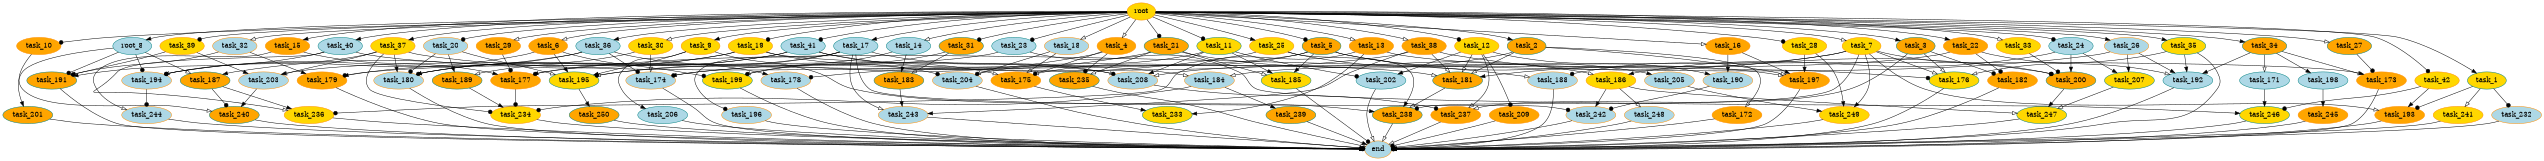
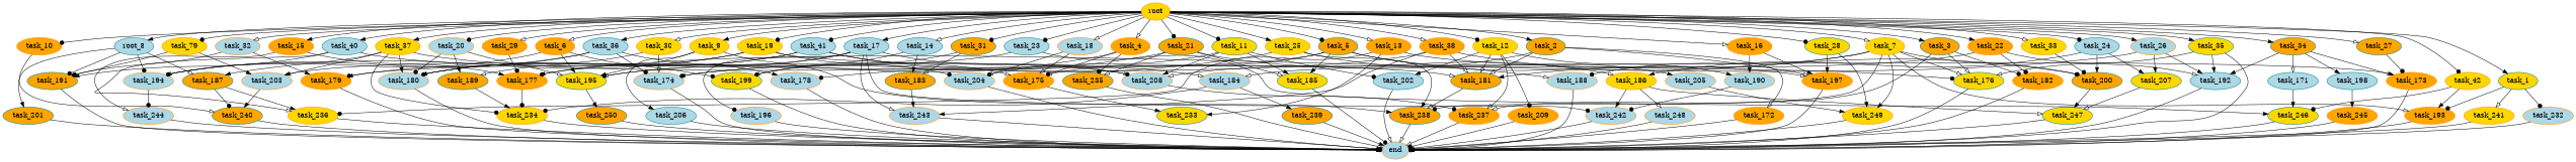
  digraph {
    fontname="DejaVu Serif"
    node [color=darkorange fillcolor=orange fontname="DejaVu Serif" style=filled]
    edge [arrowhead=normal fontname="DejaVu Serif"]
    task_189 [color=teal]
    task_234 [fillcolor=gold]
    end [fillcolor=lightblue]
    task_240 [color=teal]
    task_244 [fillcolor=lightblue]
    task_15
    task_177
    task_185 [color=teal fillcolor=gold]
    task_233 [color=teal fillcolor=gold]
    task_175
    task_9 [fillcolor=gold]
    task_238 [color=teal]
    task_195 [color=teal fillcolor=gold]
    task_206 [color=teal fillcolor=lightblue]
    task_250 [color=teal]
    task_40 [color=teal fillcolor=lightblue]
    task_191 [color=teal]
    task_236 [fillcolor=gold]
    task_208 [fillcolor=lightblue]
    task_237
    task_183 [color=teal]
    task_243 [fillcolor=lightblue]
    task_4
    task_235 [color=teal]
    task_179
    task_178 [fillcolor=lightblue]
    task_245
    task_13
    task_176 [color=teal fillcolor=gold]
    task_14 [color=teal fillcolor=lightblue]
    task_199 [color=teal fillcolor=gold]
    task_174 [fillcolor=lightblue]
    task_3 [color=teal]
    task_182
    task_200 [color=teal]
    task_247 [color=teal fillcolor=gold]
    task_204 [fillcolor=lightblue]
    task_192 [color=teal fillcolor=lightblue]
    task_5 [color=teal]
    task_205 [fillcolor=lightblue]
    task_197
    task_249 [fillcolor=gold]
    task_20 [fillcolor=lightblue]
    task_180 [fillcolor=lightblue]
    task_26 [fillcolor=lightblue]
    task_207 [color=teal fillcolor=gold]
-   task_28 [fillcolor=gold]
+   task_28 [color=teal fillcolor=gold]
    task_19 [fillcolor=gold]
    task_173
    task_187 [color=teal]
    task_188 [fillcolor=lightblue]
    task_203 [fillcolor=lightblue]
    task_42 [fillcolor=gold]
    task_246 [color=teal fillcolor=gold]
    task_193
    task_2 [color=teal]
    task_172
    task_181 [color=teal]
    task_186 [fillcolor=gold]
    task_242 [fillcolor=lightblue]
    task_248 [fillcolor=lightblue]
    task_7 [fillcolor=gold]
    task_190 [fillcolor=lightblue]
    task_201 [color=teal]
    task_36 [color=teal fillcolor=lightblue]
    task_194 [fillcolor=lightblue]
    task_31 [color=teal]
    task_209
    task_232 [fillcolor=lightblue]
    task_23 [color=teal fillcolor=lightblue]
    task_16
    task_29
    task_1 [color=teal fillcolor=gold]
    task_241 [fillcolor=gold]
    task_171 [color=teal fillcolor=lightblue]
    task_198 [color=teal fillcolor=lightblue]
    task_184 [fillcolor=lightblue]
    task_239 [color=teal]
    task_24 [color=teal fillcolor=lightblue]
    task_18 [fillcolor=lightblue]
    task_32 [fillcolor=lightblue]
    task_12 [fillcolor=gold]
    task_202 [color=teal fillcolor=lightblue]
    task_22
    task_41 [color=teal fillcolor=lightblue]
    task_21 [color=teal]
    task_30 [fillcolor=gold]
-   task_39 [fillcolor=gold]
+   task_39 [fillcolor=gold label=task_79]
    n89 [color=teal fillcolor=lightblue label=root_8]
    task_34 [color=teal]
    root [fillcolor=gold]
    task_17 [color=teal fillcolor=lightblue]
    task_25 [fillcolor=gold]
    task_10
    task_27 [color=teal]
    task_6
    task_37 [fillcolor=gold]
    task_35 [color=teal fillcolor=gold]
    task_33 [fillcolor=gold]
    task_38
    task_11 [color=teal fillcolor=gold]
    task_196 [fillcolor=lightblue]
    task_189 -> task_234
    task_234 -> end [arrowhead=dot]
    task_240 -> end [arrowhead=dot]
    task_244 -> end
    task_15 -> task_244 [arrowhead=onormal]
    task_15 -> task_177
    task_177 -> task_234 [arrowhead=dot]
    task_185 -> end [arrowhead=dot]
    task_175 -> task_233
    task_9 -> task_238
    task_9 -> task_195
    task_9 -> task_206
    task_238 -> end [arrowhead=onormal]
    task_195 -> task_250
    task_206 -> end
    task_250 -> end [arrowhead=onormal]
    task_40 -> task_191
    task_40 -> task_236 [arrowhead=onormal]
    task_40 -> task_208 [arrowhead=dot]
    task_191 -> end [arrowhead=onormal]
    task_236 -> end [arrowhead=onormal]
    task_208 -> task_237 [arrowhead=dot]
    task_237 -> end [arrowhead=onormal]
    task_183 -> task_243
    task_243 -> end
    task_4 -> task_175 [arrowhead=dot]
    task_4 -> task_195 [arrowhead=dot]
    task_4 -> task_235 [arrowhead=dot]
    task_235 -> end [arrowhead=onormal]
    task_179 -> end
    task_178 -> end [arrowhead=onormal]
    task_245 -> end [arrowhead=dot]
    task_13 -> task_233
    task_13 -> task_236 [arrowhead=dot]
    task_13 -> task_176 [arrowhead=dot]
    task_176 -> end [arrowhead=onormal]
    task_14 -> task_183
    task_14 -> task_199 [arrowhead=dot]
    task_199 -> end [arrowhead=dot]
    task_174 -> end
    task_3 -> task_237 [arrowhead=onormal]
    task_3 -> task_176 [arrowhead=onormal]
    task_3 -> task_182 [arrowhead=dot]
    task_182 -> end
    task_200 -> task_247
    task_247 -> end [arrowhead=dot]
    task_204 -> end [arrowhead=dot]
    task_192 -> end [arrowhead=dot]
    task_5 -> task_185
    task_5 -> task_175 [arrowhead=onormal]
    task_5 -> task_178 [arrowhead=dot]
    task_5 -> task_205
    task_5 -> task_197 [arrowhead=onormal]
    task_205 -> task_249
    task_197 -> end [arrowhead=onormal]
    task_249 -> end [arrowhead=dot]
    task_20 -> task_189
    task_20 -> task_195 [arrowhead=onormal]
    task_20 -> task_180 [arrowhead=dot]
    task_180 -> end [arrowhead=onormal]
    task_26 -> task_177
    task_26 -> task_192
    task_26 -> task_207
    task_207 -> task_247 [arrowhead=onormal]
    task_28 -> task_197
    task_28 -> task_249
    task_19 -> task_204 [arrowhead=dot]
    task_19 -> task_180 [arrowhead=dot]
    task_19 -> task_173
    task_19 -> task_187
    task_173 -> end
    task_187 -> task_240 [arrowhead=dot]
    task_187 -> task_236
    task_188 -> end [arrowhead=dot]
    task_203 -> task_240
    task_42 -> task_246 [arrowhead=dot]
    task_42 -> task_193
    task_246 -> end [arrowhead=onormal]
    task_193 -> end
    task_2 -> task_208 [arrowhead=onormal]
    task_2 -> task_197 [arrowhead=onormal]
    task_2 -> task_172 [arrowhead=onormal]
    task_2 -> task_181 [arrowhead=onormal]
    task_172 -> end [arrowhead=onormal]
    task_181 -> task_238 [arrowhead=onormal]
    task_186 -> task_247 [arrowhead=onormal]
    task_186 -> task_242
    task_186 -> task_248 [arrowhead=onormal]
    task_242 -> end [arrowhead=onormal]
    task_248 -> end [arrowhead=dot]
    task_7 -> task_238 [arrowhead=dot]
    task_7 -> task_176 [arrowhead=onormal]
    task_7 -> task_200 [arrowhead=dot]
    task_7 -> task_249
    task_7 -> task_188 [arrowhead=dot]
    task_7 -> task_193 [arrowhead=onormal]
    task_7 -> task_181
    task_190 -> task_242 [arrowhead=dot]
    task_201 -> end [arrowhead=onormal]
    task_36 -> task_179
    task_36 -> task_178
    task_36 -> task_174 [arrowhead=dot]
    task_36 -> task_194 [arrowhead=onormal]
    task_194 -> task_244 [arrowhead=dot]
    task_31 -> task_183 [arrowhead=onormal]
    task_31 -> task_199 [arrowhead=onormal]
    task_209 -> end [arrowhead=dot]
    task_232 -> end [arrowhead=onormal]
    task_23 -> task_203
    task_23 -> task_246
    task_16 -> task_197
    task_16 -> task_190
    task_29 -> task_177 [arrowhead=dot]
    task_1 -> task_193 [arrowhead=dot]
    task_1 -> task_232 [arrowhead=dot]
    task_1 -> task_241 [arrowhead=onormal]
    task_241 -> end [arrowhead=dot]
    task_171 -> task_246
    task_198 -> task_245
    task_184 -> task_234 [arrowhead=dot]
    task_184 -> task_239
    task_239 -> end
    task_24 -> task_200
    task_24 -> task_207
    task_24 -> task_186
    task_18 -> task_175 [arrowhead=onormal]
    task_18 -> task_204 [arrowhead=onormal]
    task_32 -> task_191
    task_32 -> task_179
    task_12 -> task_237 [arrowhead=onormal]
    task_12 -> task_181 [arrowhead=onormal]
    task_12 -> task_190
    task_12 -> task_209 [arrowhead=dot]
    task_12 -> task_202
    task_202 -> end [arrowhead=onormal]
    task_22 -> task_182 [arrowhead=dot]
    task_22 -> task_192 [arrowhead=onormal]
    task_22 -> task_184 [arrowhead=onormal]
    task_41 -> task_189 [arrowhead=onormal]
    task_41 -> task_175 [arrowhead=onormal]
    task_41 -> task_180
    task_41 -> task_184 [arrowhead=onormal]
    task_21 -> task_185 [arrowhead=onormal]
    task_21 -> task_235 [arrowhead=onormal]
    task_21 -> task_174
    task_21 -> task_186 [arrowhead=onormal]
    task_30 -> task_174 [arrowhead=onormal]
    task_30 -> task_180
    task_39 -> task_191 [arrowhead=dot]
    task_39 -> task_203
    n89 -> task_191 [arrowhead=dot]
    n89 -> task_187 [arrowhead=onormal]
    n89 -> task_201
    n89 -> task_194 [arrowhead=dot]
    task_34 -> task_192
    task_34 -> task_173 [arrowhead=onormal]
    task_34 -> task_171 [arrowhead=onormal]
    task_34 -> task_198
    root -> task_15
    root -> task_9
    root -> task_40
    root -> task_4 [arrowhead=onormal]
    root -> task_13 [arrowhead=onormal]
    root -> task_14 [arrowhead=onormal]
    root -> task_3
    root -> task_5 [arrowhead=dot]
    root -> task_20 [arrowhead=dot]
    root -> task_26
    root -> task_28 [arrowhead=dot]
    root -> task_19 [arrowhead=dot]
    root -> task_42 [arrowhead=dot]
    root -> task_2
    root -> task_7 [arrowhead=onormal]
    root -> task_36
    root -> task_31 [arrowhead=dot]
    root -> task_23 [arrowhead=dot]
    root -> task_16 [arrowhead=onormal]
    root -> task_29 [arrowhead=onormal]
    root -> task_1
    root -> task_24 [arrowhead=dot]
    root -> task_18 [arrowhead=onormal]
    root -> task_32 [arrowhead=onormal]
    root -> task_12 [arrowhead=dot]
    root -> task_22
    root -> task_41 [arrowhead=dot]
    root -> task_21 [arrowhead=dot]
    root -> task_30 [arrowhead=onormal]
    root -> task_39 [arrowhead=dot]
    root -> n89
    root -> task_34
    root -> task_17
    root -> task_25
    root -> task_10 [arrowhead=dot]
    root -> task_27 [arrowhead=onormal]
    root -> task_6 [arrowhead=onormal]
    root -> task_37
    root -> task_35
    root -> task_33 [arrowhead=onormal]
    root -> task_38 [arrowhead=onormal]
    root -> task_11 [arrowhead=dot]
    task_17 -> task_177 [arrowhead=dot]
    task_17 -> task_195 [arrowhead=onormal]
    task_17 -> task_208 [arrowhead=onormal]
    task_17 -> task_243 [arrowhead=onormal]
    task_17 -> task_242 [arrowhead=dot]
    task_17 -> task_196 [arrowhead=dot]
    task_25 -> task_238
    task_25 -> task_174 [arrowhead=dot]
    task_25 -> task_188 [arrowhead=onormal]
    task_10 -> task_240 [arrowhead=onormal]
    task_27 -> task_173 [arrowhead=dot]
    task_6 -> task_195
    task_6 -> task_199 [arrowhead=dot]
    task_6 -> task_194 [arrowhead=dot]
    task_37 -> task_234 [arrowhead=dot]
    task_37 -> task_180
    task_37 -> task_203 [arrowhead=onormal]
    task_37 -> task_181 [arrowhead=onormal]
    task_37 -> task_194 [arrowhead=dot]
    task_35 -> end
    task_35 -> task_176 [arrowhead=onormal]
    task_35 -> task_192
    task_33 -> task_200 [arrowhead=dot]
    task_38 -> task_243
    task_38 -> task_179 [arrowhead=dot]
    task_38 -> task_200 [arrowhead=dot]
    task_38 -> task_181 [arrowhead=onormal]
    task_11 -> task_185
    task_11 -> task_208
    task_11 -> task_204 [arrowhead=dot]
    task_11 -> task_202 [arrowhead=dot]
    task_196 -> end [arrowhead=onormal]
  }
